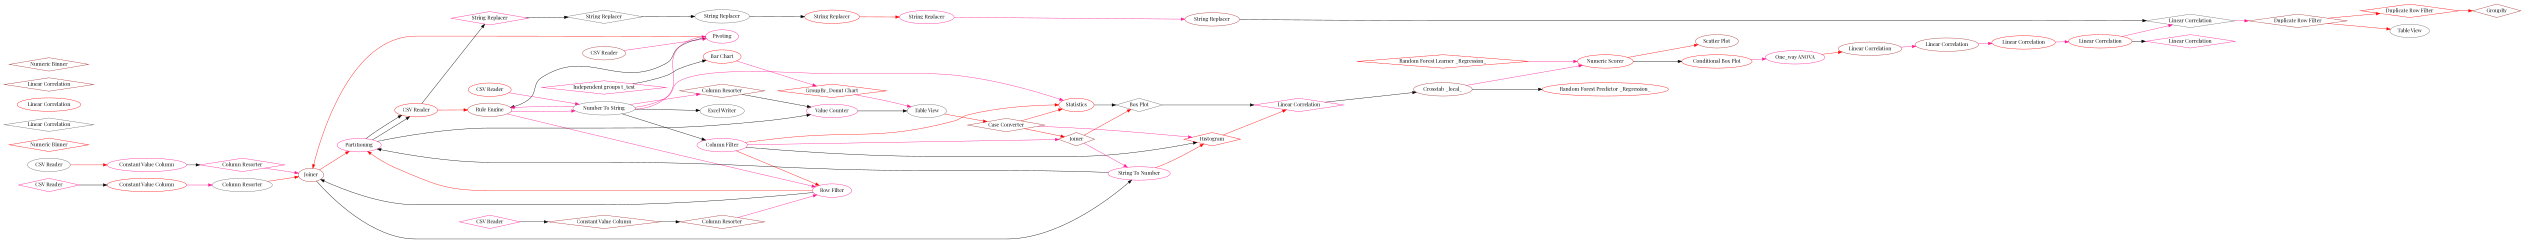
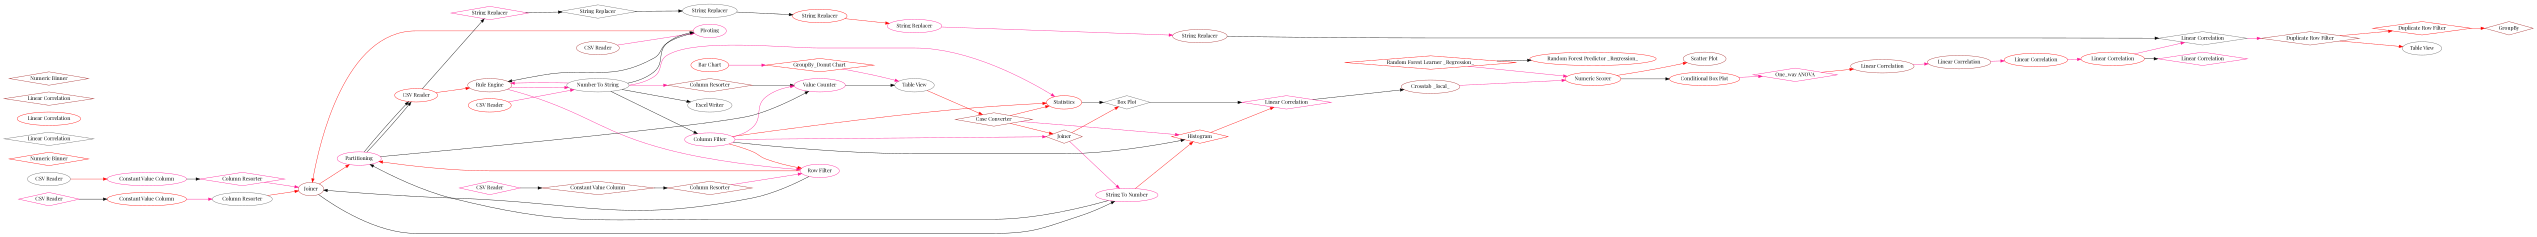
  digraph {
    fontname="Playfair Display"
    rankdir=LR
    node [color=red fontname="Playfair Display" shape=ellipse]
    edge [color=black fontname="Playfair Display"]
    n1 [color=gray40 label="CSV Reader"]
    n2 [color=deeppink label="Constant Value Column"]
    n3 [color=deeppink label="Column Resorter" shape=diamond]
    n4 [color=deeppink label="CSV Reader" shape=diamond]
    n5 [label="Constant Value Column"]
    n6 [color=gray40 label="Column Resorter"]
    n7 [color=deeppink label="CSV Reader" shape=diamond]
    n8 [color=brown label="Constant Value Column" shape=diamond]
    n9 [color=brown label="Column Resorter" shape=diamond]
    n10 [color=brown label="CSV Reader"]
    n11 [color=deeppink label=Pivoting]
    n12 [color=brown label=Joiner]
    n13 [color=brown label="Rule Engine"]
    n14 [label="CSV Reader"]
    n15 [color=gray40 label="Number To String"]
    n16 [color=brown label="Column Resorter" shape=diamond]
    n17 [color=deeppink label="Column Filter"]
    n18 [label=Statistics]
    n19 [color=gray40 label="Excel Writer"]
    n20 [color=deeppink label=Partitioning]
    n21 [color=deeppink label="String To Number"]
    n22 [color=deeppink label="Row Filter"]
    n23 [color=deeppink label="Value Counter"]
    n24 [color=brown label=Joiner shape=diamond]
    n25 [label=Histogram shape=diamond]
    n26 [color=gray40 label="Box Plot" shape=diamond]
    n27 [color=gray40 label="Table View"]
    n28 [color=deeppink label="Linear Correlation" shape=diamond]
    n29 [label="CSV Reader"]
    n30 [color=brown label="Case Converter" shape=diamond]
    n31 [color=deeppink label="String Replacer" shape=diamond]
    n32 [label="Numeric Scorer"]
    n33 [color=brown label="Scatter Plot"]
    n34 [label="Conditional Box Plot"]
-   n35 [color=deeppink label="One_way ANOVA"]
+   n35 [color=deeppink label="One_way ANOVA" shape=diamond]
    n36 [color=gray40 label="String Replacer" shape=diamond]
    n37 [label="Numeric Binner" shape=diamond]
    n38 [color=brown label="Crosstab _local_"]
    n39 [color=brown label="Linear Correlation"]
    n40 [color=brown label="Linear Correlation"]
-   n41 [color=deeppink label="Independent groups t_test" shape=diamond]
    n42 [label="Bar Chart"]
    n43 [label="GroupBy_Donut Chart" shape=diamond]
    n44 [label="Linear Correlation"]
    n45 [label="Linear Correlation"]
    n46 [color=deeppink label="Linear Correlation" shape=diamond]
    n47 [color=gray40 label="Linear Correlation" shape=diamond]
    n48 [color=brown label="Duplicate Row Filter" shape=diamond]
    n49 [label="Duplicate Row Filter" shape=diamond]
    n50 [color=gray40 label="Table View"]
    n51 [color=brown label=GroupBy shape=diamond]
    n52 [color=gray40 label="String Replacer"]
    n53 [label="String Replacer"]
    n54 [color=deeppink label="String Replacer"]
    n55 [color=brown label="String Replacer"]
    n56 [label="Random Forest Learner _Regression_" shape=diamond]
    n57 [label="Random Forest Predictor _Regression_"]
    n58 [color=gray40 label="Linear Correlation" shape=diamond]
    n59 [label="Linear Correlation"]
    n60 [color=brown label="Linear Correlation" shape=diamond]
    n61 [color=brown label="Numeric Binner" shape=diamond]
    n1 -> n2 [color=red]
    n2 -> n3
    n3 -> n12 [color=deeppink]
    n4 -> n5
    n5 -> n6 [color=deeppink]
    n6 -> n12 [color=red]
    n7 -> n8
    n8 -> n9
    n9 -> n22 [color=deeppink]
    n10 -> n11 [color=deeppink]
    n11 -> n12 [color=red]
    n11 -> n13
    n12 -> n20 [color=red]
    n12 -> n21
    n13 -> n15 [color=deeppink]
    n13 -> n22 [color=deeppink]
    n14 -> n15 [color=deeppink]
-   n15 -> n11 [color=deeppink]
+   n15 -> n11
    n15 -> n13 [color=deeppink]
    n15 -> n16 [color=deeppink]
    n15 -> n17
    n15 -> n18 [color=deeppink]
    n15 -> n19
    n16 -> n23
    n17 -> n18 [color=red]
    n17 -> n22 [color=red]
+   n17 -> n23 [color=deeppink]
    n17 -> n24 [color=deeppink]
    n17 -> n25
    n18 -> n26
    n20 -> n23
    n20 -> n29
    n20 -> n29
    n21 -> n20
    n21 -> n25 [color=red]
    n22 -> n12
    n22 -> n20 [color=red]
    n23 -> n27
    n24 -> n21 [color=deeppink]
    n24 -> n26 [color=red]
    n25 -> n28 [color=red]
    n26 -> n28
    n27 -> n30 [color=red]
    n28 -> n38
    n29 -> n13 [color=red]
    n29 -> n31
    n30 -> n18 [color=red]
    n30 -> n24 [color=red]
    n30 -> n25 [color=deeppink]
    n31 -> n36
    n32 -> n33 [color=red]
    n32 -> n34
    n34 -> n35 [color=deeppink]
    n35 -> n39 [color=red]
    n36 -> n52
    n38 -> n32 [color=deeppink]
    n39 -> n40 [color=deeppink]
    n40 -> n44 [color=deeppink]
-   n41 -> n42
    n42 -> n43 [color=deeppink]
    n43 -> n27 [color=deeppink]
    n44 -> n45 [color=deeppink]
    n45 -> n46
    n45 -> n47 [color=deeppink]
    n47 -> n48 [color=deeppink]
    n48 -> n49 [color=red]
    n48 -> n50 [color=red]
    n49 -> n51 [color=red]
    n52 -> n53
    n53 -> n54 [color=red]
    n54 -> n55 [color=deeppink]
    n55 -> n47
    n56 -> n32 [color=deeppink]
-   n38 -> n57
+   n56 -> n57
  }
